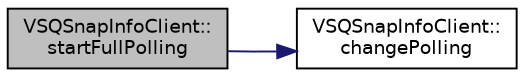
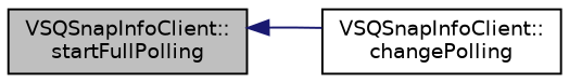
  digraph {
    rankdir=LR
    node [color=black fontname=Helvetica fontsize=10 shape=record style=filled]
    n1 [fillcolor=grey75 fontcolor=black height=0.2 label="VSQSnapInfoClient::\lstartFullPolling" width=0.4]
    n2 [fillcolor=white height=0.2 label="VSQSnapInfoClient::\lchangePolling" width=0.4]
-   n1 -> n2 [color=midnightblue fontname=Helvetica fontsize=10 labelfontname=Helvetica labelfontsize=10 style=solid]
+   n2 -> n1 [color=midnightblue fontname=Helvetica fontsize=10 labelfontname=Helvetica labelfontsize=10 style=solid]
  }
